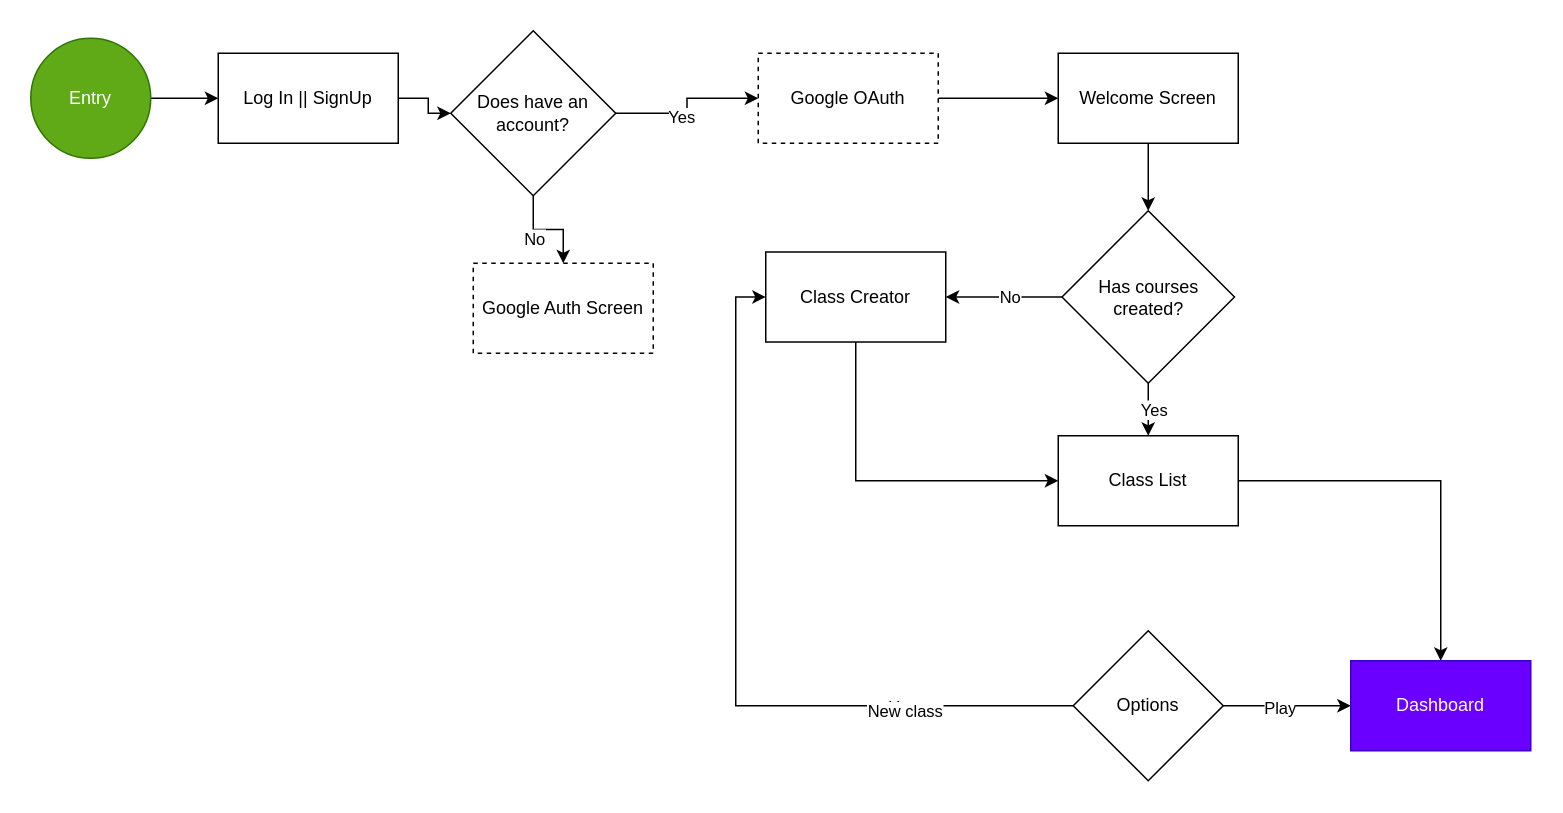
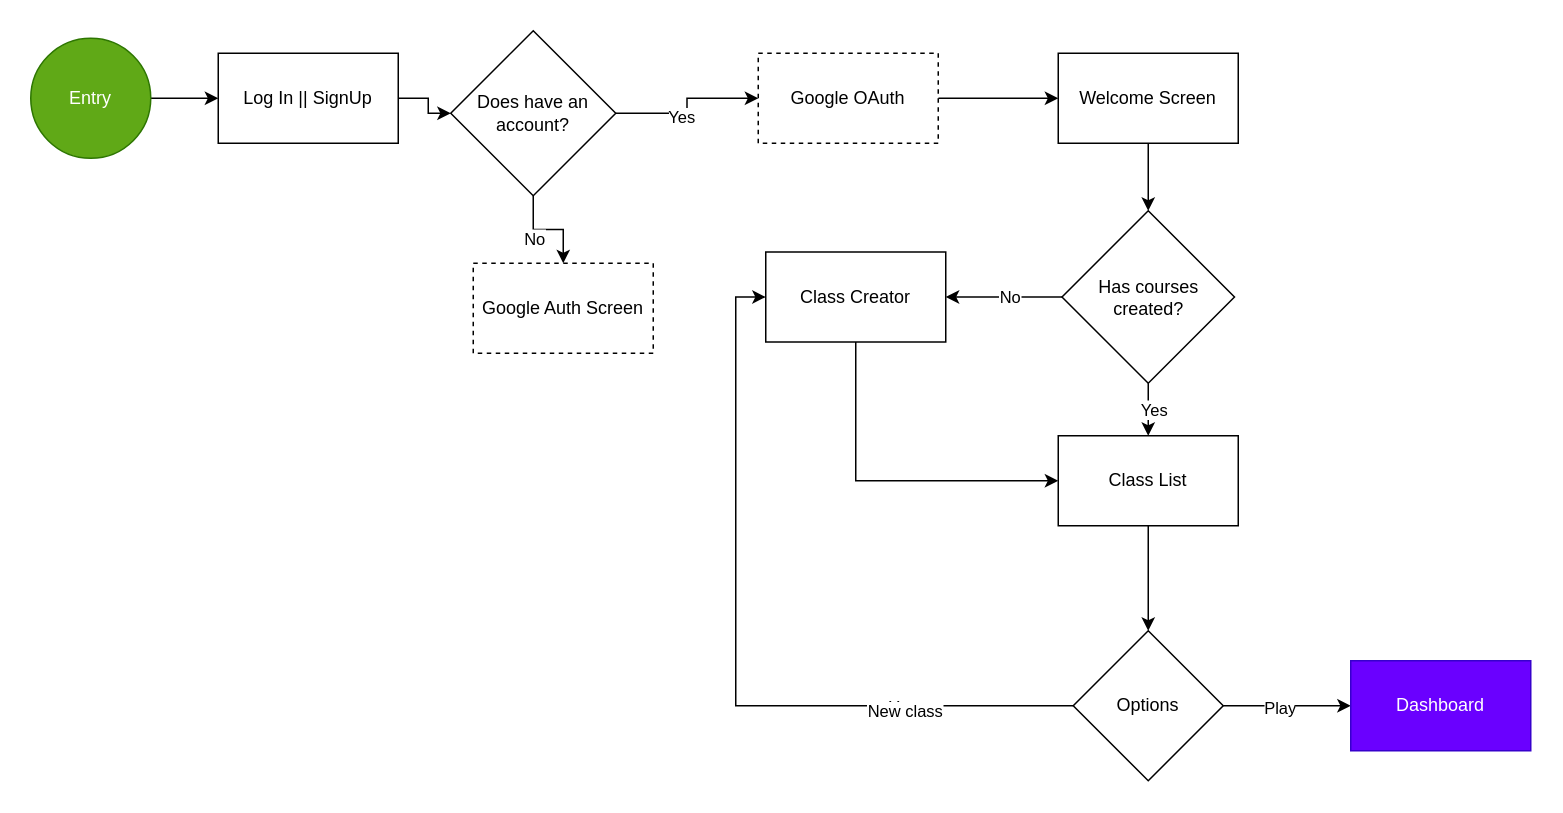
  <mxCell id="0" />
  <mxCell id="1" parent="0" />
  <mxCell id="2" value="" style="edgeStyle=orthogonalEdgeStyle;rounded=0;orthogonalLoop=1;jettySize=auto;html=1;" edge="1" parent="1" source="3" target="5"><mxGeometry relative="1" as="geometry" /></mxCell>
  <mxCell id="3" value="Entry" style="ellipse;whiteSpace=wrap;html=1;aspect=fixed;fillColor=#60a917;fontColor=#ffffff;strokeColor=#2D7600;" vertex="1" parent="1"><mxGeometry x="20" y="25" width="80" height="80" as="geometry" /></mxCell>
  <mxCell id="4" value="" style="edgeStyle=orthogonalEdgeStyle;rounded=0;orthogonalLoop=1;jettySize=auto;html=1;" edge="1" parent="1" source="5" target="10"><mxGeometry relative="1" as="geometry" /></mxCell>
  <mxCell id="5" value="Log In || SignUp" style="whiteSpace=wrap;html=1;" vertex="1" parent="1"><mxGeometry x="145" y="35" width="120" height="60" as="geometry" /></mxCell>
  <mxCell id="6" value="" style="edgeStyle=orthogonalEdgeStyle;rounded=0;orthogonalLoop=1;jettySize=auto;html=1;" edge="1" parent="1" source="10" target="11"><mxGeometry relative="1" as="geometry" /></mxCell>
  <mxCell id="7" value="No" style="edgeLabel;html=1;align=center;verticalAlign=middle;resizable=0;points=[];" vertex="1" connectable="0" parent="6"><mxGeometry x="-0.491" y="-3" relative="1" as="geometry"><mxPoint x="3" y="11" as="offset" /></mxGeometry></mxCell>
  <mxCell id="8" value="" style="edgeStyle=orthogonalEdgeStyle;rounded=0;orthogonalLoop=1;jettySize=auto;html=1;" edge="1" parent="1" source="10" target="13"><mxGeometry relative="1" as="geometry" /></mxCell>
  <mxCell id="9" value="Yes" style="edgeLabel;html=1;align=center;verticalAlign=middle;resizable=0;points=[];" vertex="1" connectable="0" parent="8"><mxGeometry x="-0.182" y="-2" relative="1" as="geometry"><mxPoint as="offset" /></mxGeometry></mxCell>
  <mxCell id="10" value="Does have an account?" style="rhombus;whiteSpace=wrap;html=1;" vertex="1" parent="1"><mxGeometry x="300" y="20" width="110" height="110" as="geometry" /></mxCell>
  <mxCell id="11" value="Google Auth Screen" style="whiteSpace=wrap;html=1;dashed=1;" vertex="1" parent="1"><mxGeometry x="315" y="175" width="120" height="60" as="geometry" /></mxCell>
  <mxCell id="12" value="" style="edgeStyle=orthogonalEdgeStyle;rounded=0;orthogonalLoop=1;jettySize=auto;html=1;" edge="1" parent="1" source="13" target="15"><mxGeometry relative="1" as="geometry" /></mxCell>
  <mxCell id="13" value="Google OAuth" style="whiteSpace=wrap;html=1;dashed=1;" vertex="1" parent="1"><mxGeometry x="505" y="35" width="120" height="60" as="geometry" /></mxCell>
  <mxCell id="14" value="" style="edgeStyle=orthogonalEdgeStyle;rounded=0;orthogonalLoop=1;jettySize=auto;html=1;" edge="1" parent="1" source="15" target="20"><mxGeometry relative="1" as="geometry" /></mxCell>
  <mxCell id="15" value="Welcome Screen" style="whiteSpace=wrap;html=1;" vertex="1" parent="1"><mxGeometry x="705" y="35" width="120" height="60" as="geometry" /></mxCell>
  <mxCell id="16" value="" style="edgeStyle=orthogonalEdgeStyle;rounded=0;orthogonalLoop=1;jettySize=auto;html=1;" edge="1" parent="1" source="20" target="22"><mxGeometry relative="1" as="geometry" /></mxCell>
  <mxCell id="17" value="No" style="edgeLabel;html=1;align=center;verticalAlign=middle;resizable=0;points=[];" vertex="1" connectable="0" parent="16"><mxGeometry x="-0.101" y="-5" relative="1" as="geometry"><mxPoint y="5" as="offset" /></mxGeometry></mxCell>
  <mxCell id="18" value="" style="edgeStyle=orthogonalEdgeStyle;rounded=0;orthogonalLoop=1;jettySize=auto;html=1;" edge="1" parent="1" source="20" target="24"><mxGeometry relative="1" as="geometry" /></mxCell>
  <mxCell id="19" value="Yes" style="edgeLabel;html=1;align=center;verticalAlign=middle;resizable=0;points=[];" vertex="1" connectable="0" parent="18"><mxGeometry x="-0.257" y="3" relative="1" as="geometry"><mxPoint as="offset" /></mxGeometry></mxCell>
  <mxCell id="20" value="Has courses created?" style="rhombus;whiteSpace=wrap;html=1;" vertex="1" parent="1"><mxGeometry x="707.5" y="140" width="115" height="115" as="geometry" /></mxCell>
  <mxCell id="21" style="edgeStyle=orthogonalEdgeStyle;rounded=0;orthogonalLoop=1;jettySize=auto;html=1;exitX=0.5;exitY=1;exitDx=0;exitDy=0;entryX=0;entryY=0.5;entryDx=0;entryDy=0;" edge="1" parent="1" source="22" target="24"><mxGeometry relative="1" as="geometry" /></mxCell>
  <mxCell id="22" value="Class Creator" style="whiteSpace=wrap;html=1;" vertex="1" parent="1"><mxGeometry x="510" y="167.5" width="120" height="60" as="geometry" /></mxCell>
- <mxCell id="23" value="" style="edgeStyle=orthogonalEdgeStyle;rounded=0;orthogonalLoop=1;jettySize=auto;html=1;" edge="1" parent="1" source="24" target="31"><mxGeometry relative="1" as="geometry" /></mxCell>
+ <mxCell id="23" value="" style="edgeStyle=orthogonalEdgeStyle;rounded=0;orthogonalLoop=1;jettySize=auto;html=1;" edge="1" parent="1" source="24" target="30"><mxGeometry relative="1" as="geometry" /></mxCell>
  <mxCell id="24" value="Class List" style="whiteSpace=wrap;html=1;" vertex="1" parent="1"><mxGeometry x="705" y="290" width="120" height="60" as="geometry" /></mxCell>
  <mxCell id="25" style="edgeStyle=orthogonalEdgeStyle;rounded=0;orthogonalLoop=1;jettySize=auto;html=1;exitX=0;exitY=0.5;exitDx=0;exitDy=0;entryX=0;entryY=0.5;entryDx=0;entryDy=0;" edge="1" parent="1" source="30" target="22"><mxGeometry relative="1" as="geometry" /></mxCell>
  <mxCell id="26" value="Yes" style="edgeLabel;html=1;align=center;verticalAlign=middle;resizable=0;points=[];" vertex="1" connectable="0" parent="25"><mxGeometry x="-0.611" relative="1" as="geometry"><mxPoint x="-14" as="offset" /></mxGeometry></mxCell>
  <mxCell id="27" value="New class" style="edgeLabel;html=1;align=center;verticalAlign=middle;resizable=0;points=[];" vertex="1" connectable="0" parent="25"><mxGeometry x="-0.563" y="3" relative="1" as="geometry"><mxPoint as="offset" /></mxGeometry></mxCell>
  <mxCell id="28" value="" style="edgeStyle=orthogonalEdgeStyle;rounded=0;orthogonalLoop=1;jettySize=auto;html=1;" edge="1" parent="1" source="30" target="31"><mxGeometry relative="1" as="geometry" /></mxCell>
  <mxCell id="29" value="Play" style="edgeLabel;html=1;align=center;verticalAlign=middle;resizable=0;points=[];" vertex="1" connectable="0" parent="28"><mxGeometry x="-0.119" y="-1" relative="1" as="geometry"><mxPoint as="offset" /></mxGeometry></mxCell>
  <mxCell id="30" value="Options" style="rhombus;whiteSpace=wrap;html=1;" vertex="1" parent="1"><mxGeometry x="715" y="420" width="100" height="100" as="geometry" /></mxCell>
  <mxCell id="31" value="Dashboard" style="whiteSpace=wrap;html=1;fillColor=#6a00ff;fontColor=#ffffff;strokeColor=#3700CC;" vertex="1" parent="1"><mxGeometry x="900" y="440" width="120" height="60" as="geometry" /></mxCell>
